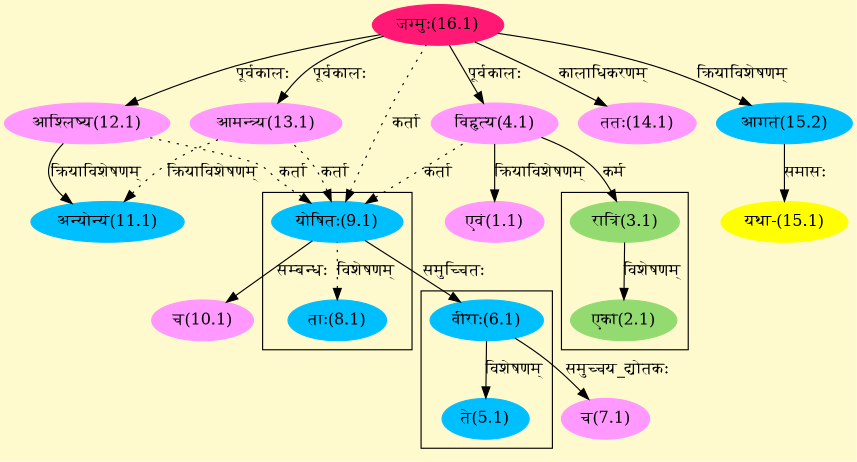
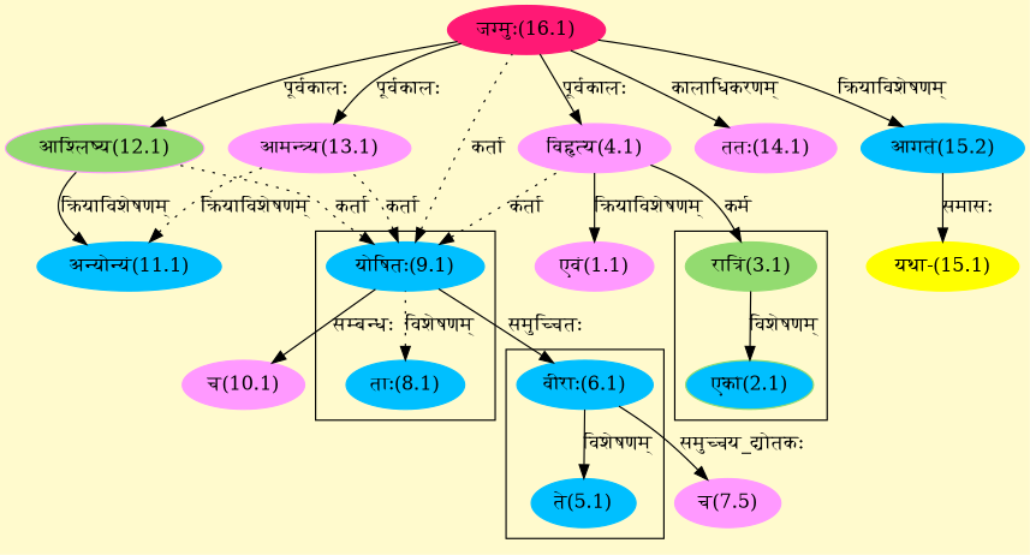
  digraph {
    bgcolor=lemonchiffon1
    compound=true
    fontname="DejaVu Serif"
    rankdir=BT
    node [color="#FF99FF" fontname="DejaVu Serif" style=filled]
    edge [dir=back fontname="DejaVu Serif"]
-   n1 [color="#93DB70" label="एकां(2.1)"]
+   n1 [color="#93DB70" label="एकां(2.1)" fillcolor="#00BFFF"]
    n2 [color="#93DB70" label="रात्रिं(3.1)"]
    n3 [color="#00BFFF" label="ते(5.1)"]
    n4 [color="#00BFFF" label="वीराः(6.1)"]
    n5 [color="#00BFFF" label="योषितः(9.1)"]
    n6 [color="#00BFFF" label="ताः(8.1)"]
    n7 [label="विहृत्य(4.1)"]
    n8 [color="#FF1975" label="जग्मुः(16.1)"]
    n9 [label="आमन्त्र्य(13.1)"]
-   n10 [label="आश्लिष्य(12.1)"]
+   n10 [label="आश्लिष्य(12.1)" fillcolor="#93DB70"]
    n11 [label="एवं(1.1)"]
-   n12 [label="च(7.1)"]
+   n12 [label="च(7.5)"]
    n13 [label="च(10.1)"]
    n14 [color="#00BFFF" label="अन्योन्यं(11.1)"]
    n15 [label="ततः(14.1)"]
    n16 [color="#FFFF00" label="यथा-(15.1)"]
    n17 [color="#00BFFF" label="आगतं(15.2)"]
    subgraph cluster_1 {
      n1
      n2
    }
    subgraph cluster_2 {
      n3
      n4
    }
    subgraph cluster_3 {
      n5
      n6
    }
    n1 -> n2 [label="विशेषणम्"]
    n2 -> n7 [label="कर्म"]
    n3 -> n4 [label="विशेषणम्"]
    n4 -> n5 [label="समुच्चितः"]
    n5 -> n7 [label="कर्ता" style=dotted]
    n5 -> n8 [label="कर्ता" style=dotted]
    n5 -> n9 [label="कर्ता" style=dotted]
    n5 -> n10 [label="कर्ता" style=dotted]
    n6 -> n5 [label="विशेषणम्" style=dotted]
    n7 -> n8 [label="पूर्वकालः"]
    n9 -> n8 [label="पूर्वकालः"]
    n10 -> n8 [label="पूर्वकालः"]
    n11 -> n7 [label="क्रियाविशेषणम्"]
    n12 -> n4 [label="समुच्चय_द्योतकः"]
    n13 -> n5 [label="सम्बन्धः"]
    n14 -> n9 [label="क्रियाविशेषणम्" style=dotted]
    n14 -> n10 [label="क्रियाविशेषणम्"]
    n15 -> n8 [label="कालाधिकरणम्"]
    n16 -> n17 [label="समासः"]
    n17 -> n8 [label="क्रियाविशेषणम्"]
  }
